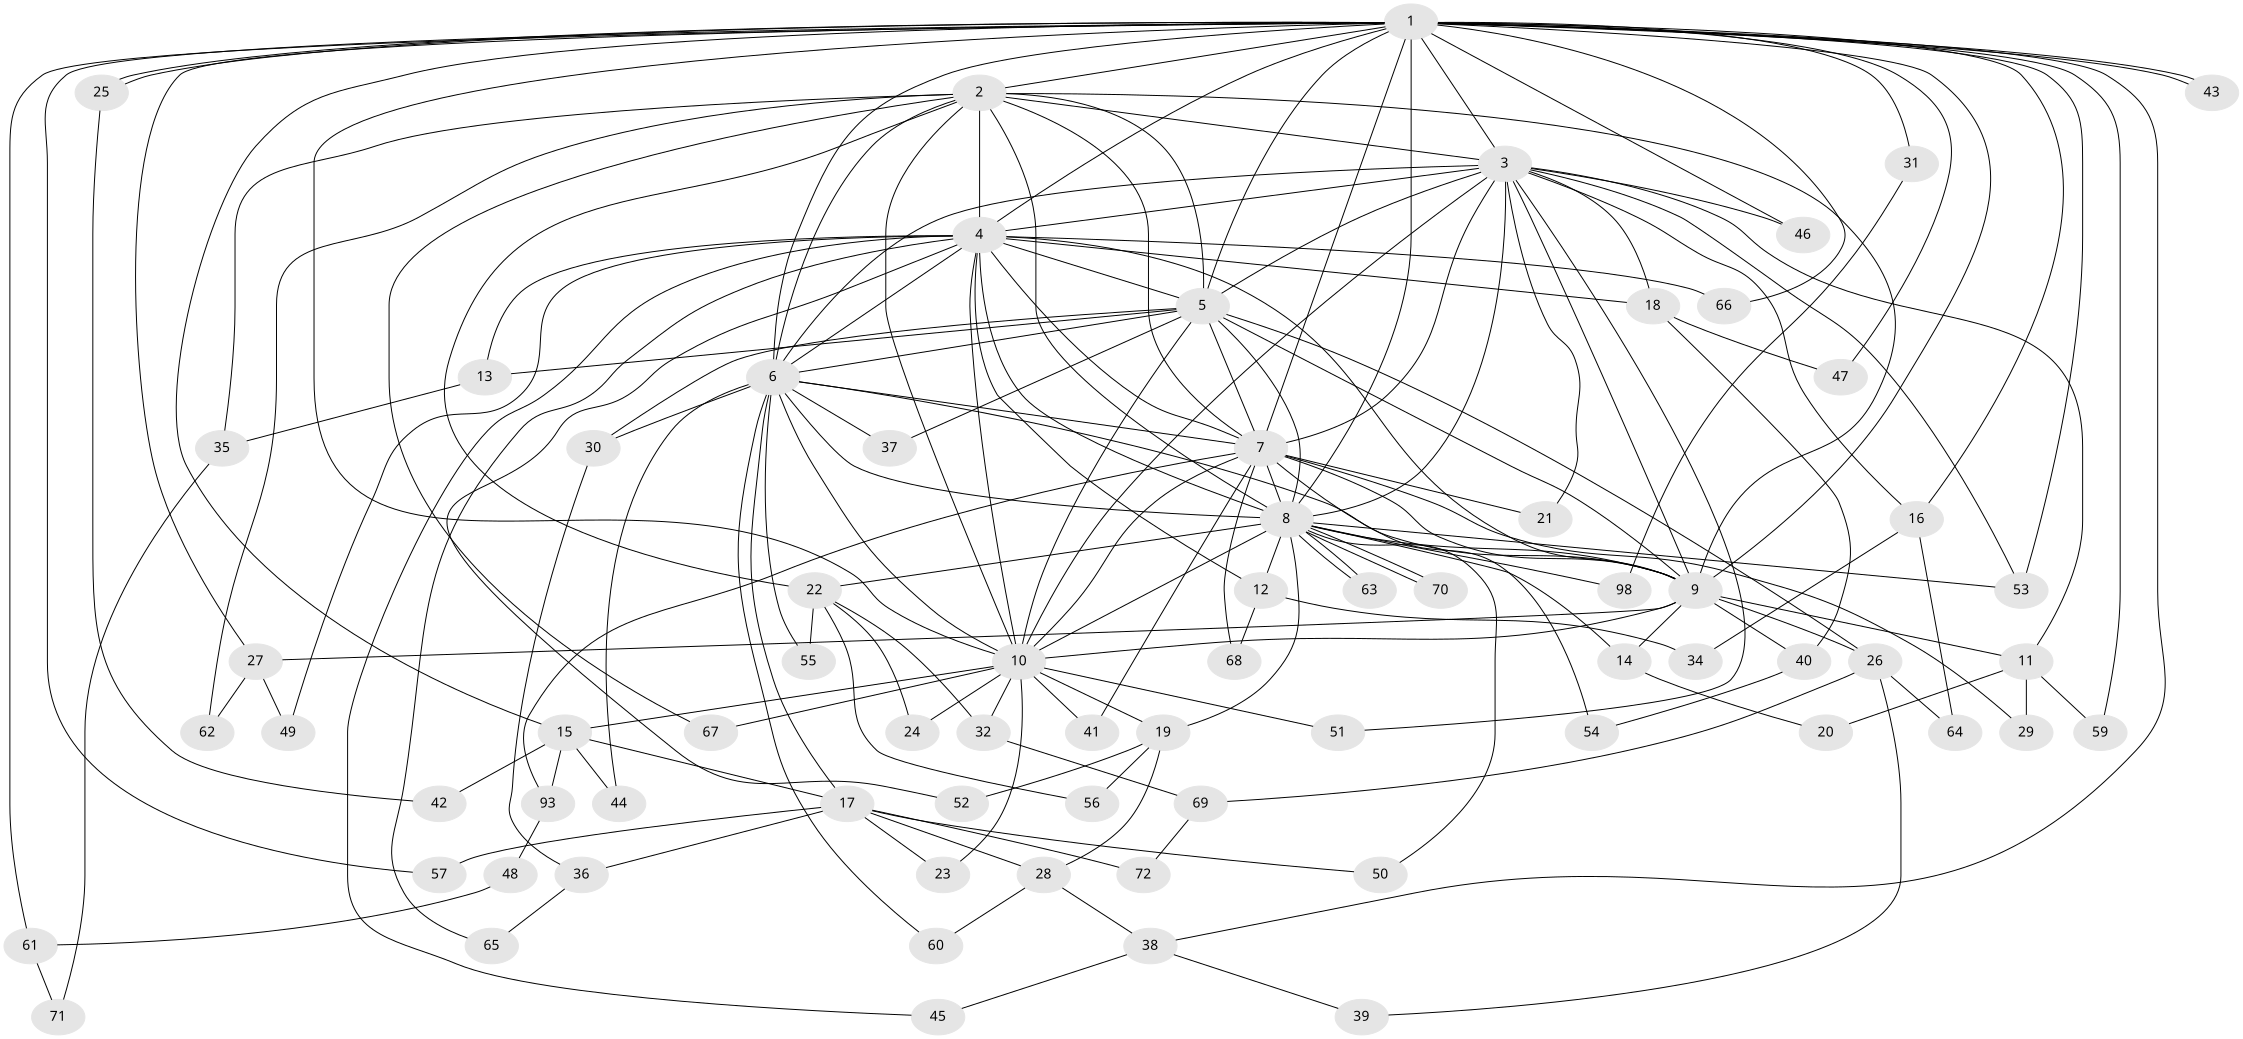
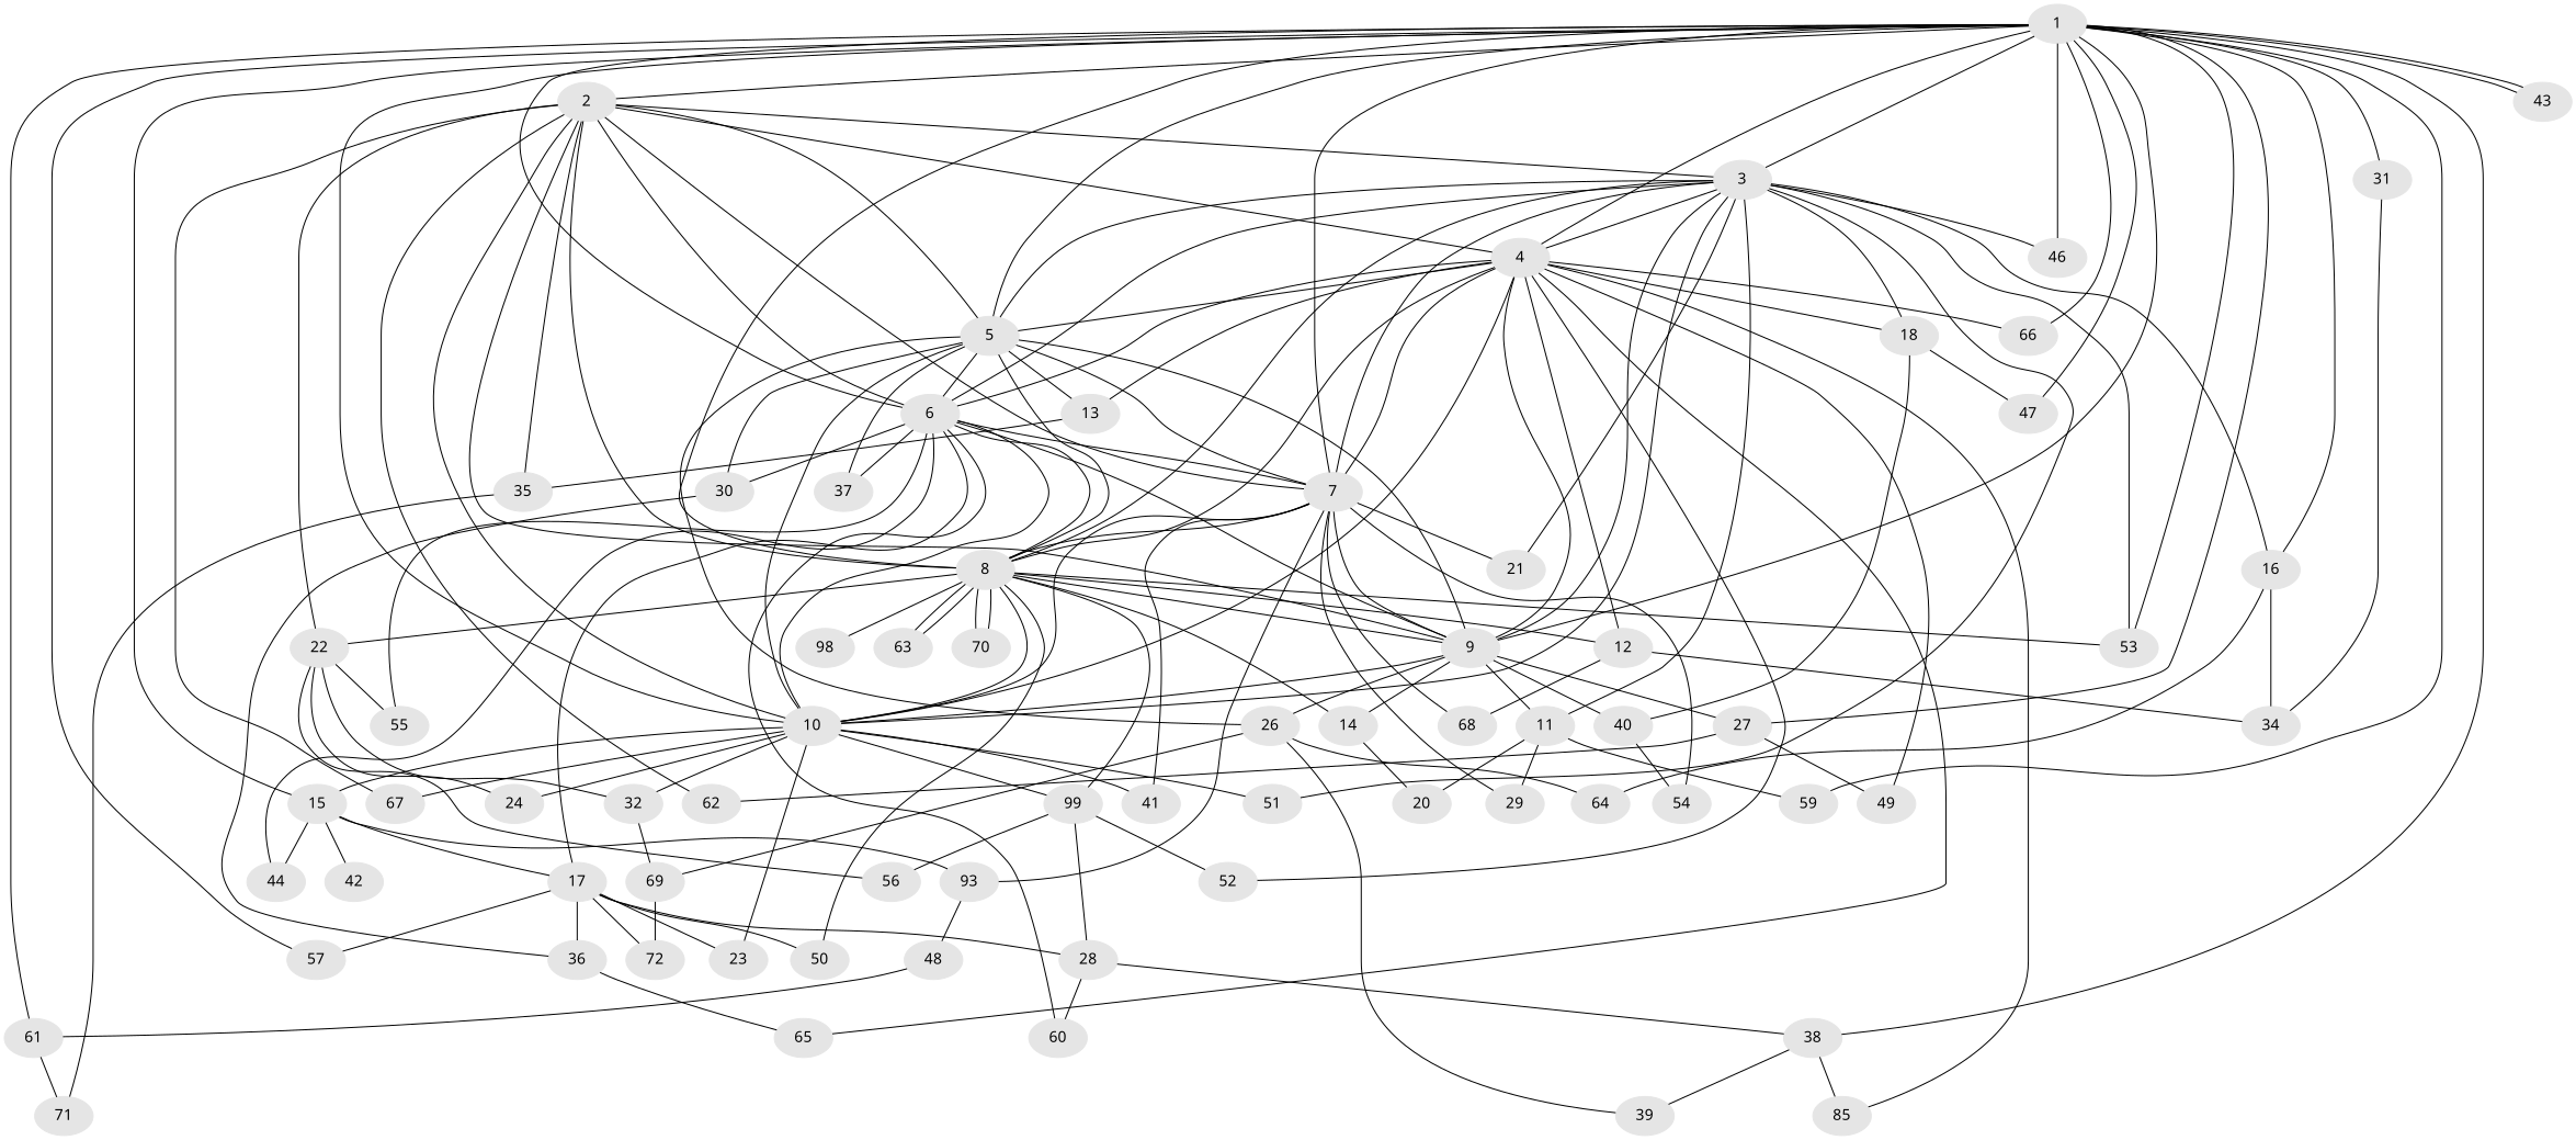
  graph {
    fontname="Noto Sans"
    node [color=gray90 fontname="Noto Sans" style=filled]
    edge [fontname="Noto Sans"]
    1
    2
    3
    4
    5
    6
    7
    8
    9
    10
    15
    16
-   25
    27
    31
    38
    43
    46
    47
    53
    57
    59
    61
    66
    22
    35
    62
    67
    11
    18
    21
    51
    12
    13
-   45
+   45 [label=85]
    49
    52
    65
    26
    30
    37
    17
    44
    55
    60
    29
    n47 [label=93]
    41
    54
    68
    14
-   19
+   19 [label=99]
    50
    n54 [label=98]
    63
    70
    40
    23
    24
    32
    42
    34
    64
    39
    71
    56
    20
    69
    36
    28
    72
    48
    1 -- 2
    1 -- 3
    1 -- 4
    1 -- 5
    1 -- 6
    1 -- 7
    1 -- 8
    1 -- 9
    1 -- 10
    1 -- 15
    1 -- 16
-   1 -- 25
-   1 -- 25
    1 -- 27
    1 -- 31
    1 -- 38
    1 -- 43
    1 -- 43
    1 -- 46
    1 -- 47
    1 -- 53
    1 -- 57
    1 -- 59
    1 -- 61
    1 -- 66
    2 -- 3
    2 -- 4
    2 -- 5
    2 -- 6
    2 -- 7
    2 -- 8
    2 -- 9
    2 -- 10
    2 -- 22
    2 -- 35
    2 -- 62
    2 -- 67
    3 -- 4
    3 -- 5
    3 -- 6
    3 -- 7
    3 -- 8
    3 -- 9
    3 -- 10
    3 -- 16
    3 -- 46
    3 -- 53
    3 -- 11
    3 -- 18
    3 -- 21
    3 -- 51
    4 -- 5
    4 -- 6
    4 -- 7
    4 -- 8
    4 -- 9
    4 -- 10
    4 -- 66
    4 -- 18
    4 -- 12
    4 -- 13
    4 -- 45
    4 -- 49
    4 -- 52
    4 -- 65
    5 -- 6
    5 -- 7
    5 -- 8
    5 -- 9
    5 -- 10
    5 -- 13
    5 -- 26
    5 -- 30
    5 -- 37
    6 -- 7
    6 -- 8
    6 -- 9
    6 -- 10
    6 -- 30
    6 -- 37
    6 -- 17
    6 -- 44
    6 -- 55
    6 -- 60
    7 -- 8
    7 -- 9
    7 -- 10
    7 -- 21
    7 -- 29
    7 -- n47
    7 -- 41
    7 -- 54
    7 -- 68
    8 -- 9
    8 -- 10
    8 -- 53
    8 -- 22
    8 -- 12
    8 -- 14
    8 -- 19
    8 -- 50
    8 -- n54
    8 -- 63
    8 -- 63
    8 -- 70
    8 -- 70
    9 -- 10
    9 -- 27
    9 -- 11
    9 -- 26
    9 -- 14
    9 -- 40
    10 -- 15
    10 -- 67
    10 -- 51
    10 -- 41
    10 -- 19
    10 -- 23
    10 -- 24
    10 -- 32
    15 -- 17
    15 -- 44
    15 -- n47
    15 -- 42
    16 -- 34
    16 -- 64
-   25 -- 42
    27 -- 62
    27 -- 49
-   31 -- n54
+   31 -- 34
    38 -- 45
    38 -- 39
    61 -- 71
    22 -- 55
    22 -- 24
    22 -- 32
    22 -- 56
    35 -- 71
    11 -- 59
    11 -- 29
    11 -- 20
    18 -- 47
    18 -- 40
    12 -- 68
    12 -- 34
    13 -- 35
    26 -- 64
    26 -- 39
    26 -- 69
    30 -- 36
    17 -- 57
    17 -- 50
    17 -- 23
    17 -- 36
    17 -- 28
    17 -- 72
    n47 -- 48
    14 -- 20
    19 -- 52
    19 -- 56
    19 -- 28
    40 -- 54
    32 -- 69
    69 -- 72
    36 -- 65
    28 -- 38
    28 -- 60
    48 -- 61
  }
